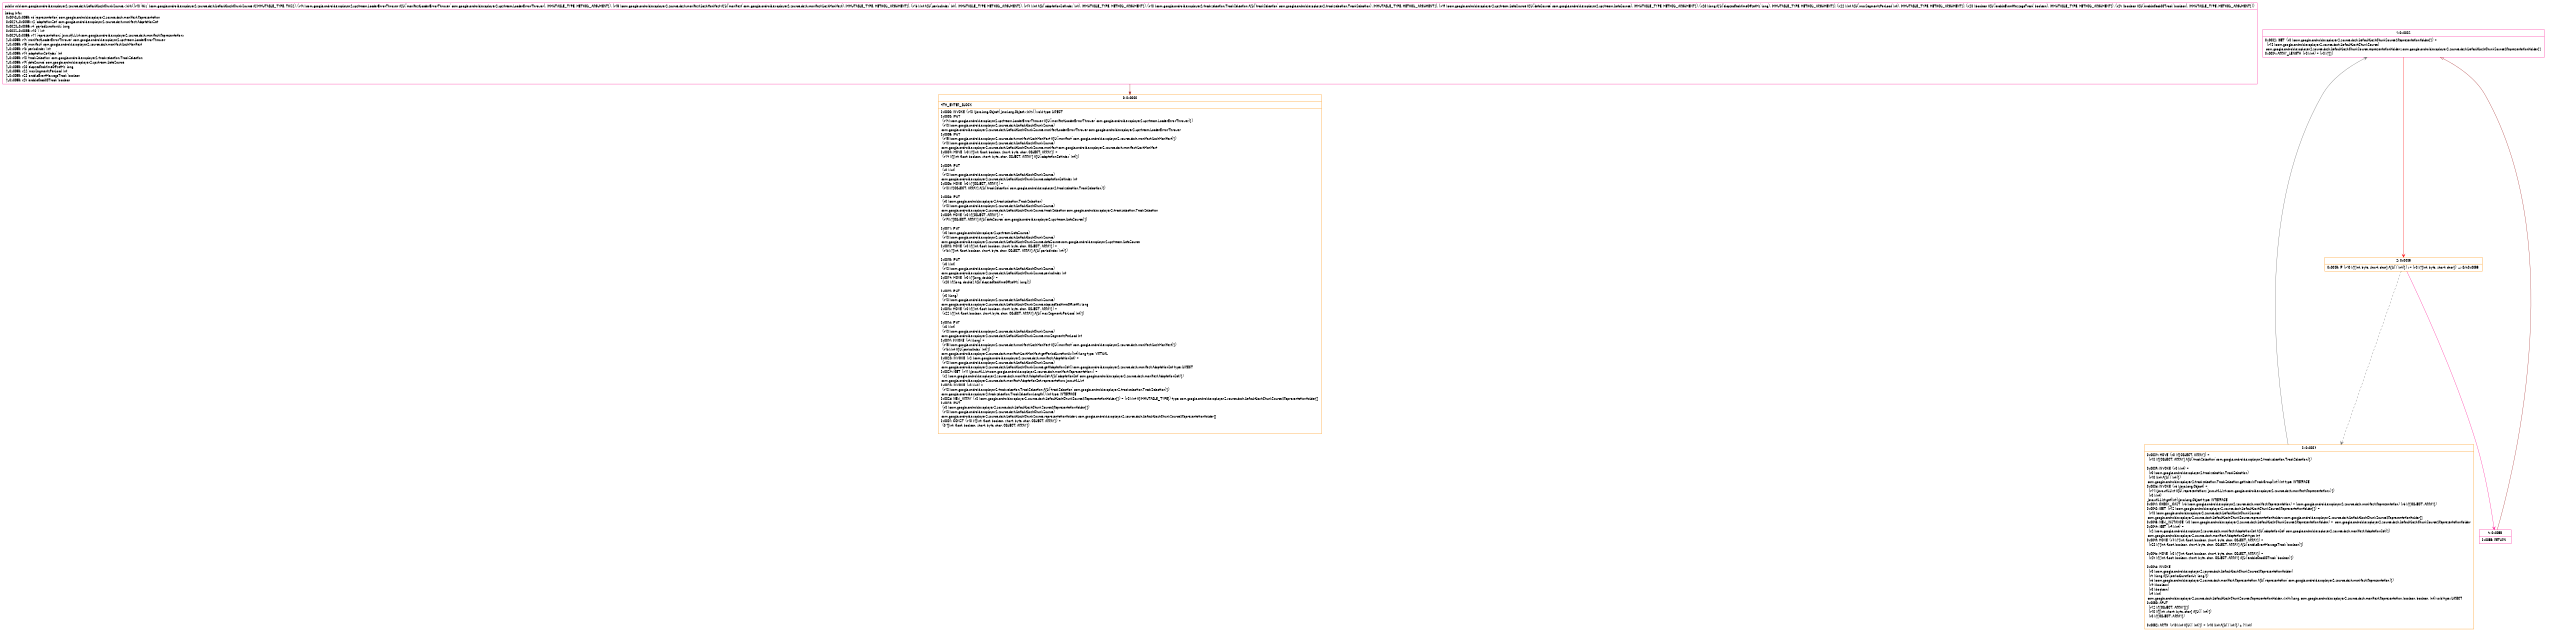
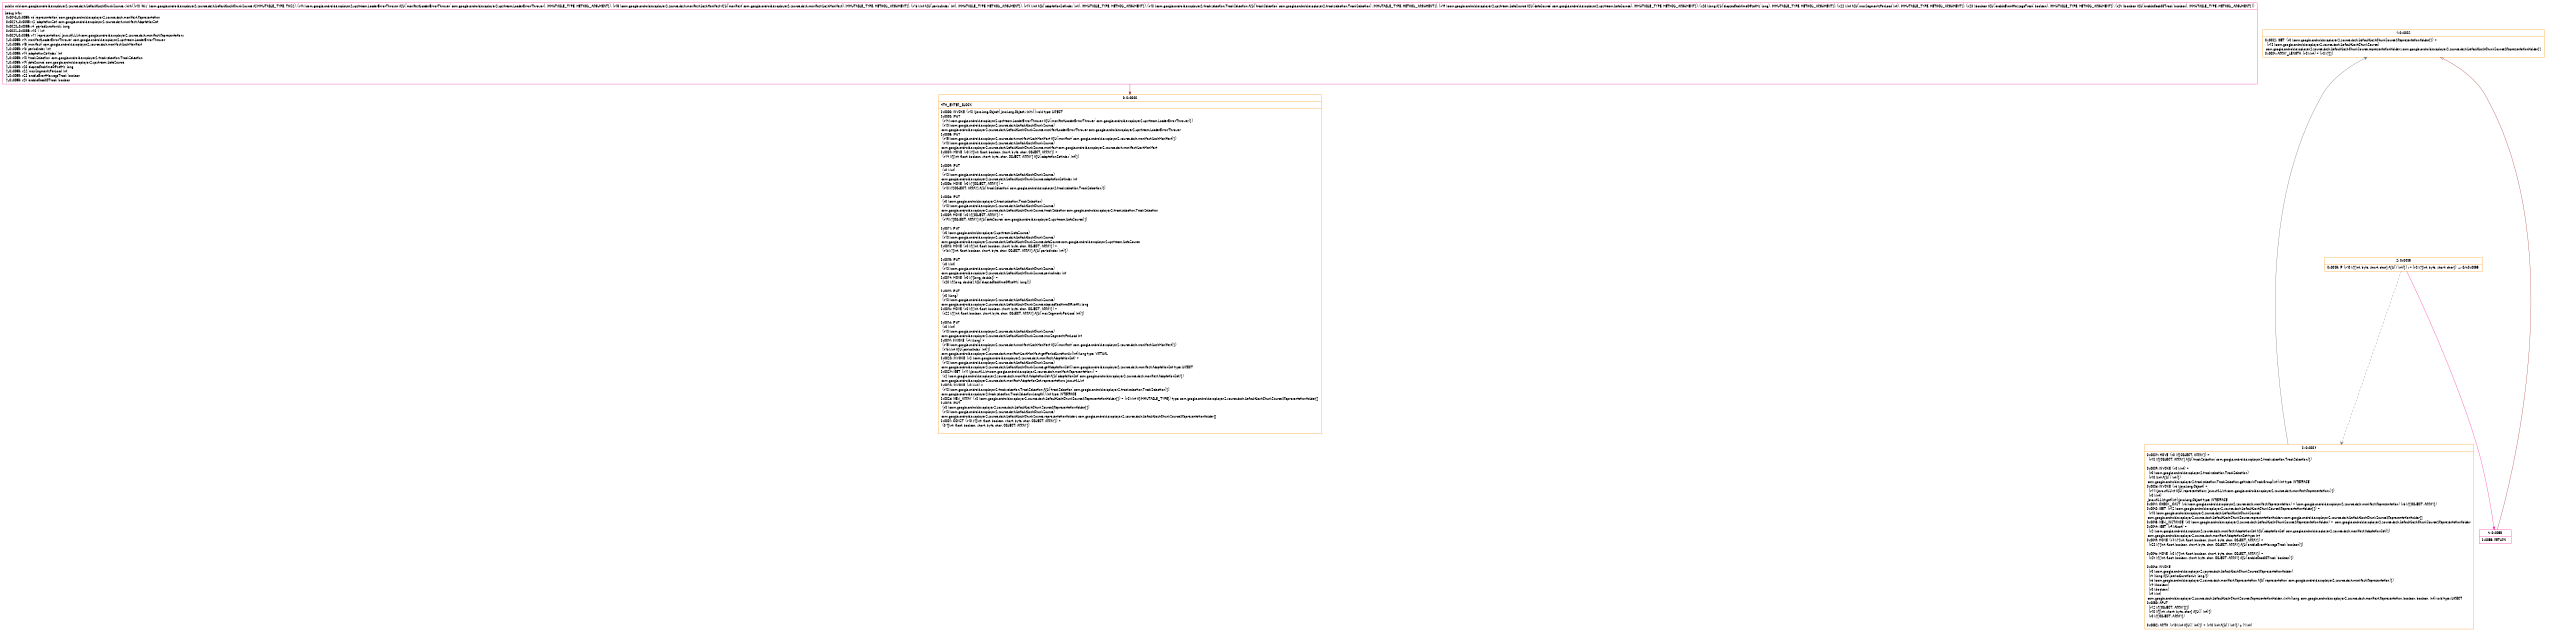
  digraph {
    fontname="Patrick Hand"
    node [color=darkorange fontname="Patrick Hand" shape=record]
    edge [arrowhead=vee color=gray40 fontname="Patrick Hand"]
    n1 [label="{0\:\ 0x0000|MTH_ENTER_BLOCK\l|0x0000: INVOKE  (r13 I:java.lang.Object) java.lang.Object.\<init\>():void type: DIRECT \l0x0003: IPUT  \l  (r14 I:com.google.android.exoplayer2.upstream.LoaderErrorThrower A[D('manifestLoaderErrorThrower' com.google.android.exoplayer2.upstream.LoaderErrorThrower)])\l  (r13 I:com.google.android.exoplayer2.source.dash.DefaultDashChunkSource)\l com.google.android.exoplayer2.source.dash.DefaultDashChunkSource.manifestLoaderErrorThrower com.google.android.exoplayer2.upstream.LoaderErrorThrower \l0x0005: IPUT  \l  (r15 I:com.google.android.exoplayer2.source.dash.manifest.DashManifest A[D('manifest' com.google.android.exoplayer2.source.dash.manifest.DashManifest)])\l  (r13 I:com.google.android.exoplayer2.source.dash.DefaultDashChunkSource)\l com.google.android.exoplayer2.source.dash.DefaultDashChunkSource.manifest com.google.android.exoplayer2.source.dash.manifest.DashManifest \l0x0007: MOVE  (r0 I:?[int, float, boolean, short, byte, char, OBJECT, ARRAY]) = \l  (r17 I:?[int, float, boolean, short, byte, char, OBJECT, ARRAY] A[D('adaptationSetIndex' int)])\l \l0x0009: IPUT  \l  (r0 I:int)\l  (r13 I:com.google.android.exoplayer2.source.dash.DefaultDashChunkSource)\l com.google.android.exoplayer2.source.dash.DefaultDashChunkSource.adaptationSetIndex int \l0x000b: MOVE  (r0 I:?[OBJECT, ARRAY]) = \l  (r18 I:?[OBJECT, ARRAY] A[D('trackSelection' com.google.android.exoplayer2.trackselection.TrackSelection)])\l \l0x000d: IPUT  \l  (r0 I:com.google.android.exoplayer2.trackselection.TrackSelection)\l  (r13 I:com.google.android.exoplayer2.source.dash.DefaultDashChunkSource)\l com.google.android.exoplayer2.source.dash.DefaultDashChunkSource.trackSelection com.google.android.exoplayer2.trackselection.TrackSelection \l0x000f: MOVE  (r0 I:?[OBJECT, ARRAY]) = \l  (r19 I:?[OBJECT, ARRAY] A[D('dataSource' com.google.android.exoplayer2.upstream.DataSource)])\l \l0x0011: IPUT  \l  (r0 I:com.google.android.exoplayer2.upstream.DataSource)\l  (r13 I:com.google.android.exoplayer2.source.dash.DefaultDashChunkSource)\l com.google.android.exoplayer2.source.dash.DefaultDashChunkSource.dataSource com.google.android.exoplayer2.upstream.DataSource \l0x0013: MOVE  (r0 I:?[int, float, boolean, short, byte, char, OBJECT, ARRAY]) = \l  (r16 I:?[int, float, boolean, short, byte, char, OBJECT, ARRAY] A[D('periodIndex' int)])\l \l0x0015: IPUT  \l  (r0 I:int)\l  (r13 I:com.google.android.exoplayer2.source.dash.DefaultDashChunkSource)\l com.google.android.exoplayer2.source.dash.DefaultDashChunkSource.periodIndex int \l0x0017: MOVE  (r0 I:?[long, double]) = \l  (r20 I:?[long, double] A[D('elapsedRealtimeOffsetMs' long)])\l \l0x0019: IPUT  \l  (r0 I:long)\l  (r13 I:com.google.android.exoplayer2.source.dash.DefaultDashChunkSource)\l com.google.android.exoplayer2.source.dash.DefaultDashChunkSource.elapsedRealtimeOffsetMs long \l0x001b: MOVE  (r0 I:?[int, float, boolean, short, byte, char, OBJECT, ARRAY]) = \l  (r22 I:?[int, float, boolean, short, byte, char, OBJECT, ARRAY] A[D('maxSegmentsPerLoad' int)])\l \l0x001d: IPUT  \l  (r0 I:int)\l  (r13 I:com.google.android.exoplayer2.source.dash.DefaultDashChunkSource)\l com.google.android.exoplayer2.source.dash.DefaultDashChunkSource.maxSegmentsPerLoad int \l0x001f: INVOKE  (r4 I:long) = \l  (r15 I:com.google.android.exoplayer2.source.dash.manifest.DashManifest A[D('manifest' com.google.android.exoplayer2.source.dash.manifest.DashManifest)])\l  (r16 I:int A[D('periodIndex' int)])\l com.google.android.exoplayer2.source.dash.manifest.DashManifest.getPeriodDurationUs(int):long type: VIRTUAL \l0x0023: INVOKE  (r2 I:com.google.android.exoplayer2.source.dash.manifest.AdaptationSet) = \l  (r13 I:com.google.android.exoplayer2.source.dash.DefaultDashChunkSource)\l com.google.android.exoplayer2.source.dash.DefaultDashChunkSource.getAdaptationSet():com.google.android.exoplayer2.source.dash.manifest.AdaptationSet type: DIRECT \l0x0027: IGET  (r11 I:java.util.List\<com.google.android.exoplayer2.source.dash.manifest.Representation\>) = \l  (r2 I:com.google.android.exoplayer2.source.dash.manifest.AdaptationSet A[D('adaptationSet' com.google.android.exoplayer2.source.dash.manifest.AdaptationSet)])\l com.google.android.exoplayer2.source.dash.manifest.AdaptationSet.representations java.util.List \l0x0023: INVOKE  (r3 I:int) = \l  (r18 I:com.google.android.exoplayer2.trackselection.TrackSelection A[D('trackSelection' com.google.android.exoplayer2.trackselection.TrackSelection)])\l com.google.android.exoplayer2.trackselection.TrackSelection.length():int type: INTERFACE \l0x002d: NEW_ARRAY  (r3 I:com.google.android.exoplayer2.source.dash.DefaultDashChunkSource$RepresentationHolder[]) = (r3 I:int A[IMMUTABLE_TYPE]) type: com.google.android.exoplayer2.source.dash.DefaultDashChunkSource$RepresentationHolder[] \l0x002f: IPUT  \l  (r3 I:com.google.android.exoplayer2.source.dash.DefaultDashChunkSource$RepresentationHolder[])\l  (r13 I:com.google.android.exoplayer2.source.dash.DefaultDashChunkSource)\l com.google.android.exoplayer2.source.dash.DefaultDashChunkSource.representationHolders com.google.android.exoplayer2.source.dash.DefaultDashChunkSource$RepresentationHolder[] \l0x0031: CONST  (r10 I:?[int, float, boolean, short, byte, char, OBJECT, ARRAY]) = \l  (0 ?[int, float, boolean, short, byte, char, OBJECT, ARRAY])\l \l}"]
-   n2 [color=deeppink label="{1\:\ 0x0032|0x0032: IGET  (r3 I:com.google.android.exoplayer2.source.dash.DefaultDashChunkSource$RepresentationHolder[]) = \l  (r13 I:com.google.android.exoplayer2.source.dash.DefaultDashChunkSource)\l com.google.android.exoplayer2.source.dash.DefaultDashChunkSource.representationHolders com.google.android.exoplayer2.source.dash.DefaultDashChunkSource$RepresentationHolder[] \l0x0034: ARRAY_LENGTH  (r3 I:int) = (r3 I:?[]) \l}"]
+   n2 [label="{1\:\ 0x0032|0x0032: IGET  (r3 I:com.google.android.exoplayer2.source.dash.DefaultDashChunkSource$RepresentationHolder[]) = \l  (r13 I:com.google.android.exoplayer2.source.dash.DefaultDashChunkSource)\l com.google.android.exoplayer2.source.dash.DefaultDashChunkSource.representationHolders com.google.android.exoplayer2.source.dash.DefaultDashChunkSource$RepresentationHolder[] \l0x0034: ARRAY_LENGTH  (r3 I:int) = (r3 I:?[]) \l}"]
    n3 [label="{2\:\ 0x0035|0x0035: IF  (r10 I:?[int, byte, short, char] A[D('i' int)]) \>= (r3 I:?[int, byte, short, char])  \-\> B:4:0x0055 \l}"]
-   n4 [label="{3\:\ 0x0037|0x0037: MOVE  (r0 I:?[OBJECT, ARRAY]) = \l  (r18 I:?[OBJECT, ARRAY] A[D('trackSelection' com.google.android.exoplayer2.trackselection.TrackSelection)])\l \l0x0039: INVOKE  (r3 I:int) = \l  (r0 I:com.google.android.exoplayer2.trackselection.TrackSelection)\l  (r10 I:int A[D('i' int)])\l com.google.android.exoplayer2.trackselection.TrackSelection.getIndexInTrackGroup(int):int type: INTERFACE \l0x003d: INVOKE  (r6 I:java.lang.Object) = \l  (r11 I:java.util.List A[D('representations' java.util.List\<com.google.android.exoplayer2.source.dash.manifest.Representation\>)])\l  (r3 I:int)\l java.util.List.get(int):java.lang.Object type: INTERFACE \l0x0041: CHECK_CAST  (r6 I:com.google.android.exoplayer2.source.dash.manifest.Representation) = (com.google.android.exoplayer2.source.dash.manifest.Representation) (r6 I:?[OBJECT, ARRAY]) \l0x0043: IGET  (r12 I:com.google.android.exoplayer2.source.dash.DefaultDashChunkSource$RepresentationHolder[]) = \l  (r13 I:com.google.android.exoplayer2.source.dash.DefaultDashChunkSource)\l com.google.android.exoplayer2.source.dash.DefaultDashChunkSource.representationHolders com.google.android.exoplayer2.source.dash.DefaultDashChunkSource$RepresentationHolder[] \l0x0045: NEW_INSTANCE  (r3 I:com.google.android.exoplayer2.source.dash.DefaultDashChunkSource$RepresentationHolder) =  com.google.android.exoplayer2.source.dash.DefaultDashChunkSource$RepresentationHolder \l0x0047: IGET  (r9 I:int) = \l  (r2 I:com.google.android.exoplayer2.source.dash.manifest.AdaptationSet A[D('adaptationSet' com.google.android.exoplayer2.source.dash.manifest.AdaptationSet)])\l com.google.android.exoplayer2.source.dash.manifest.AdaptationSet.type int \l0x0049: MOVE  (r7 I:?[int, float, boolean, short, byte, char, OBJECT, ARRAY]) = \l  (r23 I:?[int, float, boolean, short, byte, char, OBJECT, ARRAY] A[D('enableEventMessageTrack' boolean)])\l \l0x004b: MOVE  (r8 I:?[int, float, boolean, short, byte, char, OBJECT, ARRAY]) = \l  (r24 I:?[int, float, boolean, short, byte, char, OBJECT, ARRAY] A[D('enableCea608Track' boolean)])\l \l0x004d: INVOKE  \l  (r3 I:com.google.android.exoplayer2.source.dash.DefaultDashChunkSource$RepresentationHolder)\l  (r4 I:long A[D('periodDurationUs' long)])\l  (r6 I:com.google.android.exoplayer2.source.dash.manifest.Representation A[D('representation' com.google.android.exoplayer2.source.dash.manifest.Representation)])\l  (r7 I:boolean)\l  (r8 I:boolean)\l  (r9 I:int)\l com.google.android.exoplayer2.source.dash.DefaultDashChunkSource.RepresentationHolder.\<init\>(long, com.google.android.exoplayer2.source.dash.manifest.Representation, boolean, boolean, int):void type: DIRECT \l0x0050: APUT  \l  (r12 I:?[OBJECT, ARRAY][])\l  (r10 I:?[int, short, byte, char] A[D('i' int)])\l  (r3 I:?[OBJECT, ARRAY])\l \l0x0052: ARITH  (r10 I:int A[D('i' int)]) = (r10 I:int A[D('i' int)]) + (1 int) \l}"]
+   n4 [label="{3\:\ 0x0037|0x0037: MOVE  (r0 I:?[OBJECT, ARRAY]) = \l  (r18 I:?[OBJECT, ARRAY] A[D('trackSelection' com.google.android.exoplayer2.trackselection.TrackSelection)])\l \l0x0039: INVOKE  (r3 I:int) = \l  (r0 I:com.google.android.exoplayer2.trackselection.TrackSelection)\l  (r10 I:int A[D('i' int)])\l com.google.android.exoplayer2.trackselection.TrackSelection.getIndexInTrackGroup(int):int type: INTERFACE \l0x003d: INVOKE  (r6 I:java.lang.Object) = \l  (r11 I:java.util.List A[D('representations' java.util.List\<com.google.android.exoplayer2.source.dash.manifest.Representation\>)])\l  (r3 I:int)\l java.util.List.get(int):java.lang.Object type: INTERFACE \l0x0041: CHECK_CAST  (r6 I:com.google.android.exoplayer2.source.dash.manifest.Representation) = (com.google.android.exoplayer2.source.dash.manifest.Representation) (r6 I:?[OBJECT, ARRAY]) \l0x0043: IGET  (r12 I:com.google.android.exoplayer2.source.dash.DefaultDashChunkSource$RepresentationHolder[]) = \l  (r13 I:com.google.android.exoplayer2.source.dash.DefaultDashChunkSource)\l com.google.android.exoplayer2.source.dash.DefaultDashChunkSource.representationHolders com.google.android.exoplayer2.source.dash.DefaultDashChunkSource$RepresentationHolder[] \l0x0045: NEW_INSTANCE  (r3 I:com.google.android.exoplayer2.source.dash.DefaultDashChunkSource$RepresentationHolder) =  com.google.android.exoplayer2.source.dash.DefaultDashChunkSource$RepresentationHolder \l0x0047: IGET  (r9 I:float) = \l  (r2 I:com.google.android.exoplayer2.source.dash.manifest.AdaptationSet A[D('adaptationSet' com.google.android.exoplayer2.source.dash.manifest.AdaptationSet)])\l com.google.android.exoplayer2.source.dash.manifest.AdaptationSet.type int \l0x0049: MOVE  (r7 I:?[int, float, boolean, short, byte, char, OBJECT, ARRAY]) = \l  (r23 I:?[int, float, boolean, short, byte, char, OBJECT, ARRAY] A[D('enableEventMessageTrack' boolean)])\l \l0x004b: MOVE  (r8 I:?[int, float, boolean, short, byte, char, OBJECT, ARRAY]) = \l  (r24 I:?[int, float, boolean, short, byte, char, OBJECT, ARRAY] A[D('enableCea608Track' boolean)])\l \l0x004d: INVOKE  \l  (r3 I:com.google.android.exoplayer2.source.dash.DefaultDashChunkSource$RepresentationHolder)\l  (r4 I:long A[D('periodDurationUs' long)])\l  (r6 I:com.google.android.exoplayer2.source.dash.manifest.Representation A[D('representation' com.google.android.exoplayer2.source.dash.manifest.Representation)])\l  (r7 I:boolean)\l  (r8 I:boolean)\l  (r9 I:int)\l com.google.android.exoplayer2.source.dash.DefaultDashChunkSource.RepresentationHolder.\<init\>(long, com.google.android.exoplayer2.source.dash.manifest.Representation, boolean, boolean, int):void type: DIRECT \l0x0050: APUT  \l  (r12 I:?[OBJECT, ARRAY][])\l  (r10 I:?[int, short, byte, char] A[D('i' int)])\l  (r3 I:?[OBJECT, ARRAY])\l \l0x0052: ARITH  (r10 I:int A[D('i' int)]) = (r10 I:int A[D('i' int)]) + (1 int) \l}"]
    n5 [color=deeppink label="{4\:\ 0x0055|0x0055: RETURN   \l}"]
    n6 [color=deeppink label="{public void com.google.android.exoplayer2.source.dash.DefaultDashChunkSource.\<init\>((r13 'this' I:com.google.android.exoplayer2.source.dash.DefaultDashChunkSource A[IMMUTABLE_TYPE, THIS]), (r14 I:com.google.android.exoplayer2.upstream.LoaderErrorThrower A[D('manifestLoaderErrorThrower' com.google.android.exoplayer2.upstream.LoaderErrorThrower), IMMUTABLE_TYPE, METHOD_ARGUMENT]), (r15 I:com.google.android.exoplayer2.source.dash.manifest.DashManifest A[D('manifest' com.google.android.exoplayer2.source.dash.manifest.DashManifest), IMMUTABLE_TYPE, METHOD_ARGUMENT]), (r16 I:int A[D('periodIndex' int), IMMUTABLE_TYPE, METHOD_ARGUMENT]), (r17 I:int A[D('adaptationSetIndex' int), IMMUTABLE_TYPE, METHOD_ARGUMENT]), (r18 I:com.google.android.exoplayer2.trackselection.TrackSelection A[D('trackSelection' com.google.android.exoplayer2.trackselection.TrackSelection), IMMUTABLE_TYPE, METHOD_ARGUMENT]), (r19 I:com.google.android.exoplayer2.upstream.DataSource A[D('dataSource' com.google.android.exoplayer2.upstream.DataSource), IMMUTABLE_TYPE, METHOD_ARGUMENT]), (r20 I:long A[D('elapsedRealtimeOffsetMs' long), IMMUTABLE_TYPE, METHOD_ARGUMENT]), (r22 I:int A[D('maxSegmentsPerLoad' int), IMMUTABLE_TYPE, METHOD_ARGUMENT]), (r23 I:boolean A[D('enableEventMessageTrack' boolean), IMMUTABLE_TYPE, METHOD_ARGUMENT]), (r24 I:boolean A[D('enableCea608Track' boolean), IMMUTABLE_TYPE, METHOD_ARGUMENT]))  | Debug Info:\l  0x0043\-0x0055: r6 'representation' com.google.android.exoplayer2.source.dash.manifest.Representation\l  0x0027\-0x0055: r2 'adaptationSet' com.google.android.exoplayer2.source.dash.manifest.AdaptationSet\l  0x0023\-0x0055: r4 'periodDurationUs' long\l  0x0032\-0x0055: r10 'i' int\l  0x0029\-0x0055: r11 'representations' java.util.List\<com.google.android.exoplayer2.source.dash.manifest.Representation\>\l  ?\-0x0055: r14 'manifestLoaderErrorThrower' com.google.android.exoplayer2.upstream.LoaderErrorThrower\l  ?\-0x0055: r15 'manifest' com.google.android.exoplayer2.source.dash.manifest.DashManifest\l  ?\-0x0055: r16 'periodIndex' int\l  ?\-0x0055: r17 'adaptationSetIndex' int\l  ?\-0x0055: r18 'trackSelection' com.google.android.exoplayer2.trackselection.TrackSelection\l  ?\-0x0055: r19 'dataSource' com.google.android.exoplayer2.upstream.DataSource\l  ?\-0x0055: r20 'elapsedRealtimeOffsetMs' long\l  ?\-0x0055: r22 'maxSegmentsPerLoad' int\l  ?\-0x0055: r23 'enableEventMessageTrack' boolean\l  ?\-0x0055: r24 'enableCea608Track' boolean\l}"]
-   n2 -> n3 [color=red]
    n3 -> n4 [style=dashed]
-   n3 -> n5 [color=deeppink]
+   n3 -> n5 [arrowhead=normal color=deeppink]
    n4 -> n2
    n5 -> n2 [arrowhead=onormal color=brown]
    n6 -> n1 [arrowhead=normal color=brown]
  }
